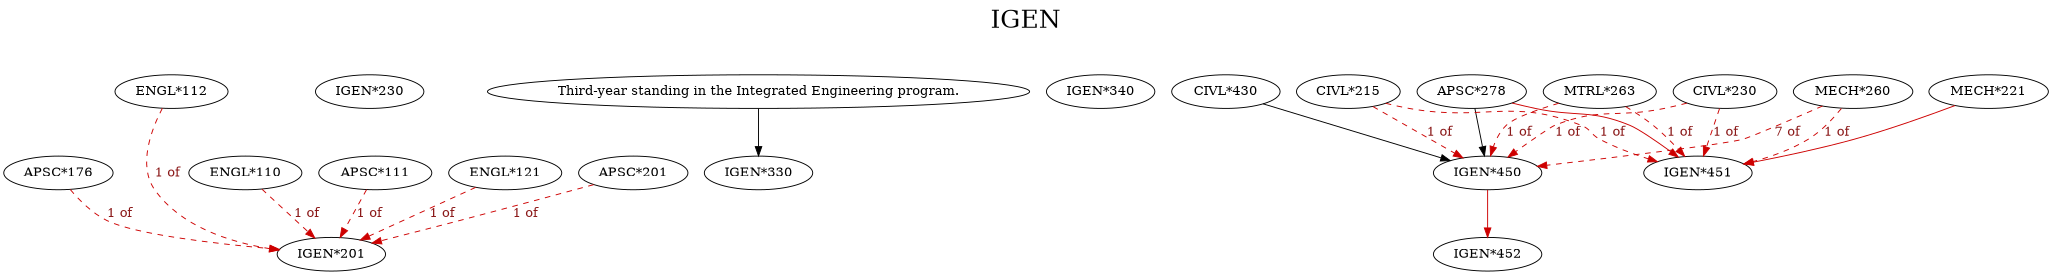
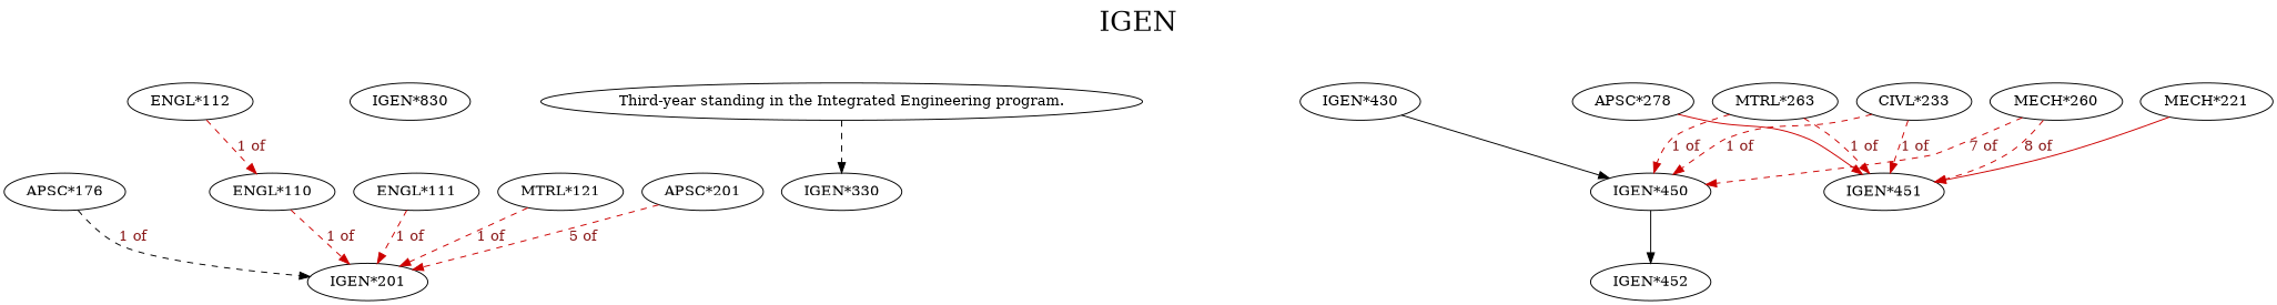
  digraph {
    fontsize=27
    label=IGEN
    labelloc=t
    edge [color=red3 fontcolor=firebrick4 style=dashed]
    "APSC*176"
    "IGEN*201"
    "ENGL*110"
-   "ENGL*111" [label="APSC*111"]
+   "ENGL*111"
    "ENGL*112"
-   "ENGL*121"
+   "ENGL*121" [label="MTRL*121"]
    "APSC*201"
-   "IGEN*230"
+   "IGEN*230" [label="IGEN*830"]
    "Third-year standing in the Integrated Engineering program."
    "IGEN*330"
-   "IGEN*340"
-   "IGEN*430" [label="CIVL*430"]
+   "IGEN*430"
    "IGEN*450"
    "MECH*221"
    "IGEN*451"
    "IGEN*452"
    "APSC*278"
-   "CIVL*215"
    "MTRL*263"
-   "CIVL*230"
+   "CIVL*230" [label="CIVL*233"]
    "MECH*260"
-   "APSC*176" -> "IGEN*201" [label="1 of"]
+   "APSC*176" -> "IGEN*201" [color=black label="1 of"]
    "ENGL*110" -> "IGEN*201" [label="1 of"]
    "ENGL*111" -> "IGEN*201" [label="1 of"]
-   "ENGL*112" -> "IGEN*201" [label="1 of"]
+   "ENGL*112" -> "ENGL*110" [label="1 of"]
    "ENGL*121" -> "IGEN*201" [label="1 of"]
-   "APSC*201" -> "IGEN*201" [label="1 of"]
-   "Third-year standing in the Integrated Engineering program." -> "IGEN*330" [style=solid color="" fontcolor=""]
+   "APSC*201" -> "IGEN*201" [label="5 of"]
+   "Third-year standing in the Integrated Engineering program." -> "IGEN*330" [color="" fontcolor=""]
    "IGEN*430" -> "IGEN*450" [style=solid color="" fontcolor=""]
-   "IGEN*450" -> "IGEN*452" [style=solid fontcolor=""]
+   "IGEN*450" -> "IGEN*452" [style=solid color="" fontcolor=""]
    "MECH*221" -> "IGEN*451" [style=solid fontcolor=""]
-   "APSC*278" -> "IGEN*450" [style=solid color="" fontcolor=""]
    "APSC*278" -> "IGEN*451" [style=solid fontcolor=""]
-   "CIVL*215" -> "IGEN*450" [label="1 of"]
-   "CIVL*215" -> "IGEN*451" [label="1 of"]
    "MTRL*263" -> "IGEN*450" [label="1 of"]
    "MTRL*263" -> "IGEN*451" [label="1 of"]
    "CIVL*230" -> "IGEN*450" [label="1 of"]
    "CIVL*230" -> "IGEN*451" [label="1 of"]
    "MECH*260" -> "IGEN*450" [label="7 of"]
-   "MECH*260" -> "IGEN*451" [label="1 of"]
+   "MECH*260" -> "IGEN*451" [label="8 of"]
  }
